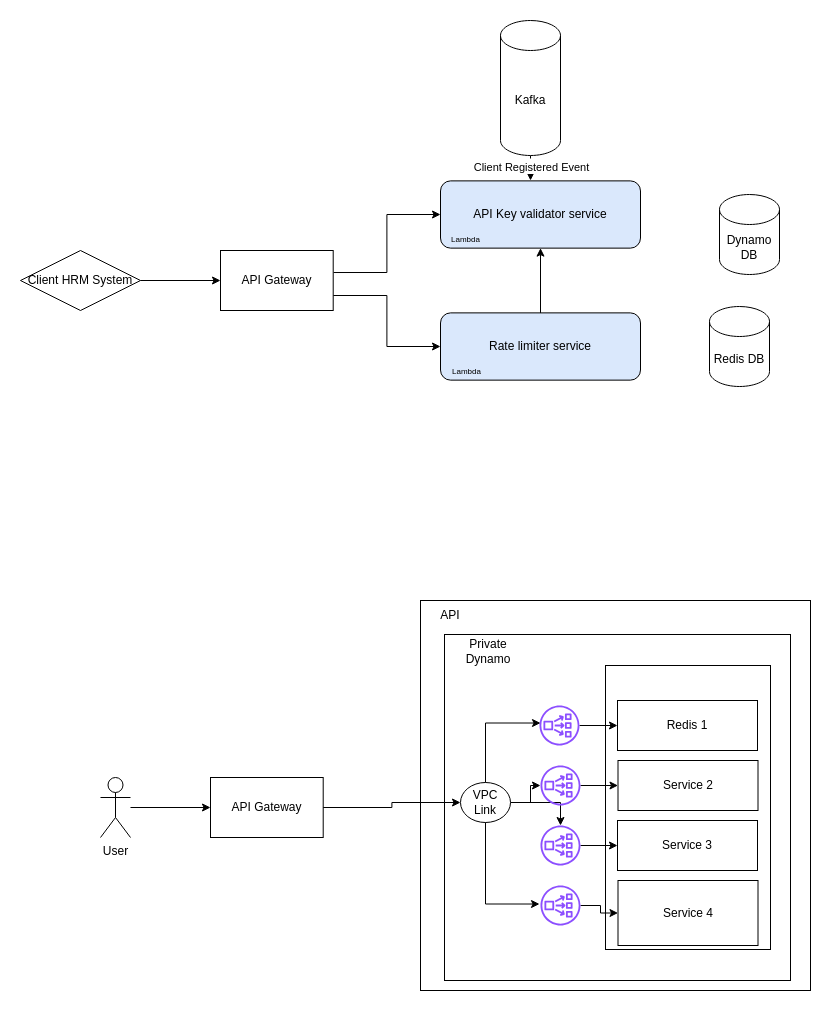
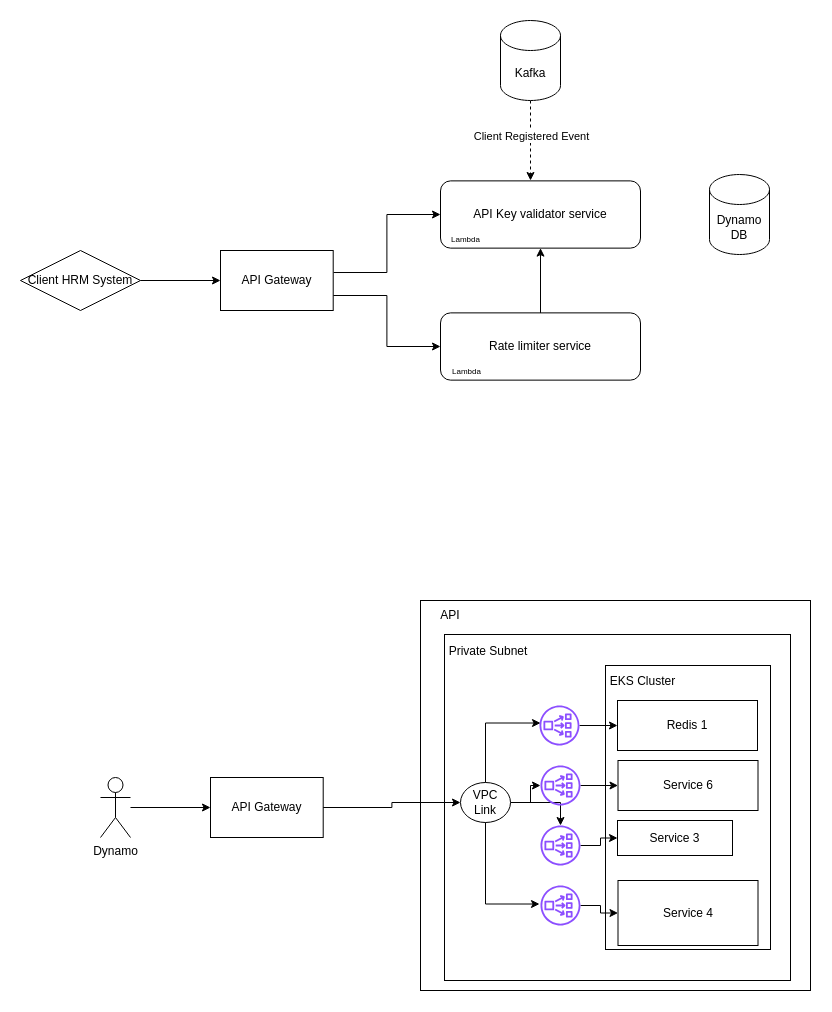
  <mxCell id="0" />
  <mxCell id="1" parent="0" />
  <mxCell id="2" style="edgeStyle=orthogonalEdgeStyle;rounded=0;orthogonalLoop=1;jettySize=auto;html=1;entryX=0;entryY=0.5;entryDx=0;entryDy=0;exitX=1;exitY=0.75;exitDx=0;exitDy=0;" edge="1" parent="1" source="4" target="11"><mxGeometry relative="1" as="geometry" /></mxCell>
  <mxCell id="3" style="edgeStyle=orthogonalEdgeStyle;rounded=0;orthogonalLoop=1;jettySize=auto;html=1;entryX=0;entryY=0.5;entryDx=0;entryDy=0;exitX=1.003;exitY=0.367;exitDx=0;exitDy=0;exitPerimeter=0;" edge="1" parent="1" source="4" target="15"><mxGeometry relative="1" as="geometry" /></mxCell>
  <mxCell id="4" value="API Gateway" style="rounded=0;whiteSpace=wrap;html=1;" vertex="1" parent="1"><mxGeometry x="220" y="250" width="112.7" height="60" as="geometry" /></mxCell>
  <mxCell id="5" style="edgeStyle=orthogonalEdgeStyle;rounded=0;orthogonalLoop=1;jettySize=auto;html=1;entryX=0;entryY=0.5;entryDx=0;entryDy=0;" edge="1" parent="1" source="6" target="4"><mxGeometry relative="1" as="geometry" /></mxCell>
  <mxCell id="6" value="Client HRM System" style="rhombus;whiteSpace=wrap;html=1;" vertex="1" parent="1"><mxGeometry x="20" y="250" width="120" height="60" as="geometry" /></mxCell>
- <mxCell id="7" value="Dynamo DB" style="shape=cylinder3;whiteSpace=wrap;html=1;boundedLbl=1;backgroundOutline=1;size=15;" vertex="1" parent="1"><mxGeometry x="719" y="194" width="60" height="80" as="geometry" /></mxCell>
- <mxCell id="8" value="Redis DB" style="shape=cylinder3;whiteSpace=wrap;html=1;boundedLbl=1;backgroundOutline=1;size=15;" vertex="1" parent="1"><mxGeometry x="709" y="306" width="60" height="80" as="geometry" /></mxCell>
+ <mxCell id="7" value="Dynamo DB" style="shape=cylinder3;whiteSpace=wrap;html=1;boundedLbl=1;backgroundOutline=1;size=15;" vertex="1" parent="1"><mxGeometry x="709" y="174" width="60" height="80" as="geometry" /></mxCell>
  <mxCell id="9" value="" style="group" vertex="1" connectable="0" parent="1"><mxGeometry x="440" y="312.386" width="200" height="67.237" as="geometry" /></mxCell>
  <mxCell id="10" value="" style="group" vertex="1" connectable="0" parent="9"><mxGeometry width="200" height="67.237" as="geometry" /></mxCell>
- <mxCell id="11" value="Rate limiter service" style="rounded=1;whiteSpace=wrap;html=1;fillColor=#dae8fc;" vertex="1" parent="10"><mxGeometry width="200" height="67.237" as="geometry" /></mxCell>
+ <mxCell id="11" value="Rate limiter service" style="rounded=1;whiteSpace=wrap;html=1;" vertex="1" parent="10"><mxGeometry width="200" height="67.237" as="geometry" /></mxCell>
  <mxCell id="12" value="Lambda" style="text;html=1;align=center;verticalAlign=middle;whiteSpace=wrap;rounded=0;fontSize=8;" vertex="1" parent="10"><mxGeometry x="4" y="51" width="45" height="14.23" as="geometry" /></mxCell>
  <mxCell id="13" value="" style="group" vertex="1" connectable="0" parent="1"><mxGeometry x="440" y="180.386" width="200" height="67.237" as="geometry" /></mxCell>
  <mxCell id="14" value="" style="group" vertex="1" connectable="0" parent="13"><mxGeometry width="200" height="67.237" as="geometry" /></mxCell>
- <mxCell id="15" value="API Key validator service" style="rounded=1;whiteSpace=wrap;html=1;fillColor=#dae8fc;" vertex="1" parent="14"><mxGeometry width="200" height="67.237" as="geometry" /></mxCell>
+ <mxCell id="15" value="API Key validator service" style="rounded=1;whiteSpace=wrap;html=1;" vertex="1" parent="14"><mxGeometry width="200" height="67.237" as="geometry" /></mxCell>
  <mxCell id="16" value="Lambda" style="text;html=1;align=center;verticalAlign=middle;whiteSpace=wrap;rounded=0;fontSize=8;" vertex="1" parent="13"><mxGeometry x="3" y="51" width="45" height="14.23" as="geometry" /></mxCell>
  <mxCell id="17" style="edgeStyle=orthogonalEdgeStyle;rounded=0;orthogonalLoop=1;jettySize=auto;html=1;" edge="1" parent="1" source="11" target="15"><mxGeometry relative="1" as="geometry" /></mxCell>
  <mxCell id="18" style="edgeStyle=orthogonalEdgeStyle;rounded=0;orthogonalLoop=1;jettySize=auto;html=1;dashed=1;" edge="1" parent="1" source="20"><mxGeometry relative="1" as="geometry"><mxPoint x="530" y="180" as="targetPoint" /></mxGeometry></mxCell>
  <mxCell id="19" value="Client Registered Event" style="edgeLabel;html=1;align=center;verticalAlign=middle;resizable=0;points=[];" vertex="1" connectable="0" parent="18"><mxGeometry x="-0.12" relative="1" as="geometry"><mxPoint as="offset" /></mxGeometry></mxCell>
- <mxCell id="20" value="Kafka" style="shape=cylinder3;whiteSpace=wrap;html=1;boundedLbl=1;backgroundOutline=1;size=15;" vertex="1" parent="1"><mxGeometry x="500" y="20" width="60" height="135" as="geometry" /></mxCell>
+ <mxCell id="20" value="Kafka" style="shape=cylinder3;whiteSpace=wrap;html=1;boundedLbl=1;backgroundOutline=1;size=15;" vertex="1" parent="1"><mxGeometry x="500" y="20" width="60" height="80" as="geometry" /></mxCell>
  <mxCell id="21" value="API Gateway" style="rounded=0;whiteSpace=wrap;html=1;" vertex="1" parent="1"><mxGeometry x="210" y="777" width="112.7" height="60" as="geometry" /></mxCell>
  <mxCell id="22" style="edgeStyle=orthogonalEdgeStyle;rounded=0;orthogonalLoop=1;jettySize=auto;html=1;entryX=0;entryY=0.5;entryDx=0;entryDy=0;" edge="1" parent="1" source="23" target="21"><mxGeometry relative="1" as="geometry" /></mxCell>
- <mxCell id="23" value="User" style="shape=umlActor;verticalLabelPosition=bottom;verticalAlign=top;html=1;outlineConnect=0;" vertex="1" parent="1"><mxGeometry x="100" y="777" width="30" height="60" as="geometry" /></mxCell>
+ <mxCell id="23" value="Dynamo" style="shape=umlActor;verticalLabelPosition=bottom;verticalAlign=top;html=1;outlineConnect=0;" vertex="1" parent="1"><mxGeometry x="100" y="777" width="30" height="60" as="geometry" /></mxCell>
  <mxCell id="24" value="" style="whiteSpace=wrap;html=1;aspect=fixed;" vertex="1" parent="1"><mxGeometry x="420" y="600" width="390" height="390" as="geometry" /></mxCell>
  <mxCell id="25" value="API" style="text;html=1;align=center;verticalAlign=middle;whiteSpace=wrap;rounded=0;" vertex="1" parent="1"><mxGeometry x="420" y="600" width="60" height="30" as="geometry" /></mxCell>
  <mxCell id="26" value="" style="whiteSpace=wrap;html=1;aspect=fixed;" vertex="1" parent="1"><mxGeometry x="444" y="634" width="346" height="346" as="geometry" /></mxCell>
- <mxCell id="27" value="Private Dynamo" style="text;html=1;align=center;verticalAlign=middle;whiteSpace=wrap;rounded=0;" vertex="1" parent="1"><mxGeometry x="446" y="636" width="84" height="30" as="geometry" /></mxCell>
+ <mxCell id="27" value="Private Subnet" style="text;html=1;align=center;verticalAlign=middle;whiteSpace=wrap;rounded=0;" vertex="1" parent="1"><mxGeometry x="446" y="636" width="84" height="30" as="geometry" /></mxCell>
  <mxCell id="28" value="" style="rounded=0;whiteSpace=wrap;html=1;" vertex="1" parent="1"><mxGeometry x="605" y="665" width="165" height="284" as="geometry" /></mxCell>
+ <mxCell id="29" value="EKS Cluster" style="text;html=1;align=center;verticalAlign=middle;whiteSpace=wrap;rounded=0;" vertex="1" parent="1"><mxGeometry x="605" y="666" width="75" height="30" as="geometry" /></mxCell>
  <mxCell id="30" style="edgeStyle=orthogonalEdgeStyle;rounded=0;orthogonalLoop=1;jettySize=auto;html=1;" edge="1" parent="1" source="32" target="41"><mxGeometry relative="1" as="geometry" /></mxCell>
  <mxCell id="31" style="edgeStyle=orthogonalEdgeStyle;rounded=0;orthogonalLoop=1;jettySize=auto;html=1;" edge="1" parent="1" source="32" target="43"><mxGeometry relative="1" as="geometry" /></mxCell>
  <mxCell id="32" value="VPC Link" style="ellipse;whiteSpace=wrap;html=1;aspect=fixed;" vertex="1" parent="1"><mxGeometry x="460" y="782" width="50" height="40" as="geometry" /></mxCell>
  <mxCell id="33" style="edgeStyle=orthogonalEdgeStyle;rounded=0;orthogonalLoop=1;jettySize=auto;html=1;" edge="1" parent="1" source="21" target="32"><mxGeometry relative="1" as="geometry" /></mxCell>
  <mxCell id="34" value="Redis 1" style="rounded=0;whiteSpace=wrap;html=1;" vertex="1" parent="1"><mxGeometry x="617" y="700" width="140" height="50" as="geometry" /></mxCell>
- <mxCell id="35" value="Service 2" style="rounded=0;whiteSpace=wrap;html=1;" vertex="1" parent="1"><mxGeometry x="617.5" y="760" width="140" height="50" as="geometry" /></mxCell>
- <mxCell id="36" value="Service 3" style="rounded=0;whiteSpace=wrap;html=1;" vertex="1" parent="1"><mxGeometry x="617" y="820" width="140" height="50" as="geometry" /></mxCell>
+ <mxCell id="35" value="Service 6" style="rounded=0;whiteSpace=wrap;html=1;" vertex="1" parent="1"><mxGeometry x="617.5" y="760" width="140" height="50" as="geometry" /></mxCell>
+ <mxCell id="36" value="Service 3" style="rounded=0;whiteSpace=wrap;html=1;" vertex="1" parent="1"><mxGeometry x="617" y="820" width="115" height="35" as="geometry" /></mxCell>
  <mxCell id="37" value="Service 4" style="rounded=0;whiteSpace=wrap;html=1;" vertex="1" parent="1"><mxGeometry x="617.5" y="880" width="140" height="65" as="geometry" /></mxCell>
  <mxCell id="38" style="edgeStyle=orthogonalEdgeStyle;rounded=0;orthogonalLoop=1;jettySize=auto;html=1;entryX=0;entryY=0.5;entryDx=0;entryDy=0;" edge="1" parent="1" source="39" target="37"><mxGeometry relative="1" as="geometry" /></mxCell>
  <mxCell id="39" value="" style="sketch=0;outlineConnect=0;fontColor=#232F3E;gradientColor=none;fillColor=#8C4FFF;strokeColor=none;dashed=0;verticalLabelPosition=bottom;verticalAlign=top;align=center;html=1;fontSize=12;fontStyle=0;aspect=fixed;pointerEvents=1;shape=mxgraph.aws4.network_load_balancer;" vertex="1" parent="1"><mxGeometry x="540" y="885" width="40" height="40" as="geometry" /></mxCell>
  <mxCell id="40" style="edgeStyle=orthogonalEdgeStyle;rounded=0;orthogonalLoop=1;jettySize=auto;html=1;entryX=0;entryY=0.5;entryDx=0;entryDy=0;" edge="1" parent="1" source="41" target="36"><mxGeometry relative="1" as="geometry" /></mxCell>
  <mxCell id="41" value="" style="sketch=0;outlineConnect=0;fontColor=#232F3E;gradientColor=none;fillColor=#8C4FFF;strokeColor=none;dashed=0;verticalLabelPosition=bottom;verticalAlign=top;align=center;html=1;fontSize=12;fontStyle=0;aspect=fixed;pointerEvents=1;shape=mxgraph.aws4.network_load_balancer;" vertex="1" parent="1"><mxGeometry x="540" y="825" width="40" height="40" as="geometry" /></mxCell>
  <mxCell id="42" style="edgeStyle=orthogonalEdgeStyle;rounded=0;orthogonalLoop=1;jettySize=auto;html=1;entryX=0;entryY=0.5;entryDx=0;entryDy=0;" edge="1" parent="1" source="43" target="35"><mxGeometry relative="1" as="geometry" /></mxCell>
  <mxCell id="43" value="" style="sketch=0;outlineConnect=0;fontColor=#232F3E;gradientColor=none;fillColor=#8C4FFF;strokeColor=none;dashed=0;verticalLabelPosition=bottom;verticalAlign=top;align=center;html=1;fontSize=12;fontStyle=0;aspect=fixed;pointerEvents=1;shape=mxgraph.aws4.network_load_balancer;" vertex="1" parent="1"><mxGeometry x="540" y="765" width="40" height="40" as="geometry" /></mxCell>
  <mxCell id="44" style="edgeStyle=orthogonalEdgeStyle;rounded=0;orthogonalLoop=1;jettySize=auto;html=1;entryX=0;entryY=0.5;entryDx=0;entryDy=0;jumpStyle=none;" edge="1" parent="1" source="45" target="34"><mxGeometry relative="1" as="geometry" /></mxCell>
  <mxCell id="45" value="" style="sketch=0;outlineConnect=0;fontColor=#232F3E;gradientColor=none;fillColor=#8C4FFF;strokeColor=none;dashed=0;verticalLabelPosition=bottom;verticalAlign=top;align=center;html=1;fontSize=12;fontStyle=0;aspect=fixed;pointerEvents=1;shape=mxgraph.aws4.network_load_balancer;" vertex="1" parent="1"><mxGeometry x="539" y="705" width="40" height="40" as="geometry" /></mxCell>
  <mxCell id="46" style="edgeStyle=orthogonalEdgeStyle;rounded=0;orthogonalLoop=1;jettySize=auto;html=1;entryX=-0.025;entryY=0.463;entryDx=0;entryDy=0;entryPerimeter=0;exitX=0.5;exitY=1;exitDx=0;exitDy=0;" edge="1" parent="1" source="32" target="39"><mxGeometry relative="1" as="geometry" /></mxCell>
  <mxCell id="47" style="edgeStyle=orthogonalEdgeStyle;rounded=0;orthogonalLoop=1;jettySize=auto;html=1;entryX=0.025;entryY=0.438;entryDx=0;entryDy=0;entryPerimeter=0;exitX=0.5;exitY=0;exitDx=0;exitDy=0;" edge="1" parent="1" source="32" target="45"><mxGeometry relative="1" as="geometry" /></mxCell>
